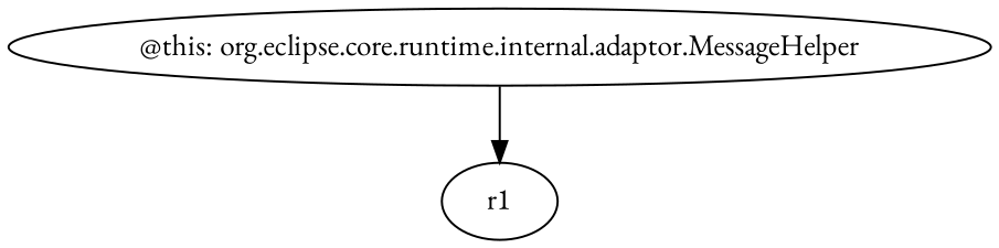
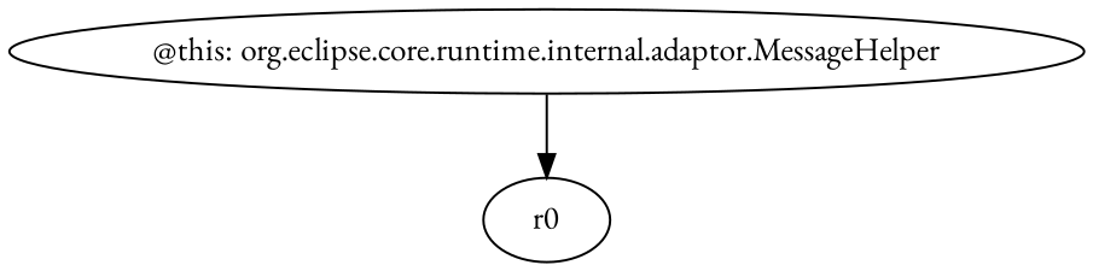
  digraph {
    fontname="EB Garamond"
    node [fontname="EB Garamond"]
    n1 [label="@this: org.eclipse.core.runtime.internal.adaptor.MessageHelper"]
-   n2 [label=r1]
+   n2 [label=r0]
    n1 -> n2 [fontname="EB Garamond"]
  }
